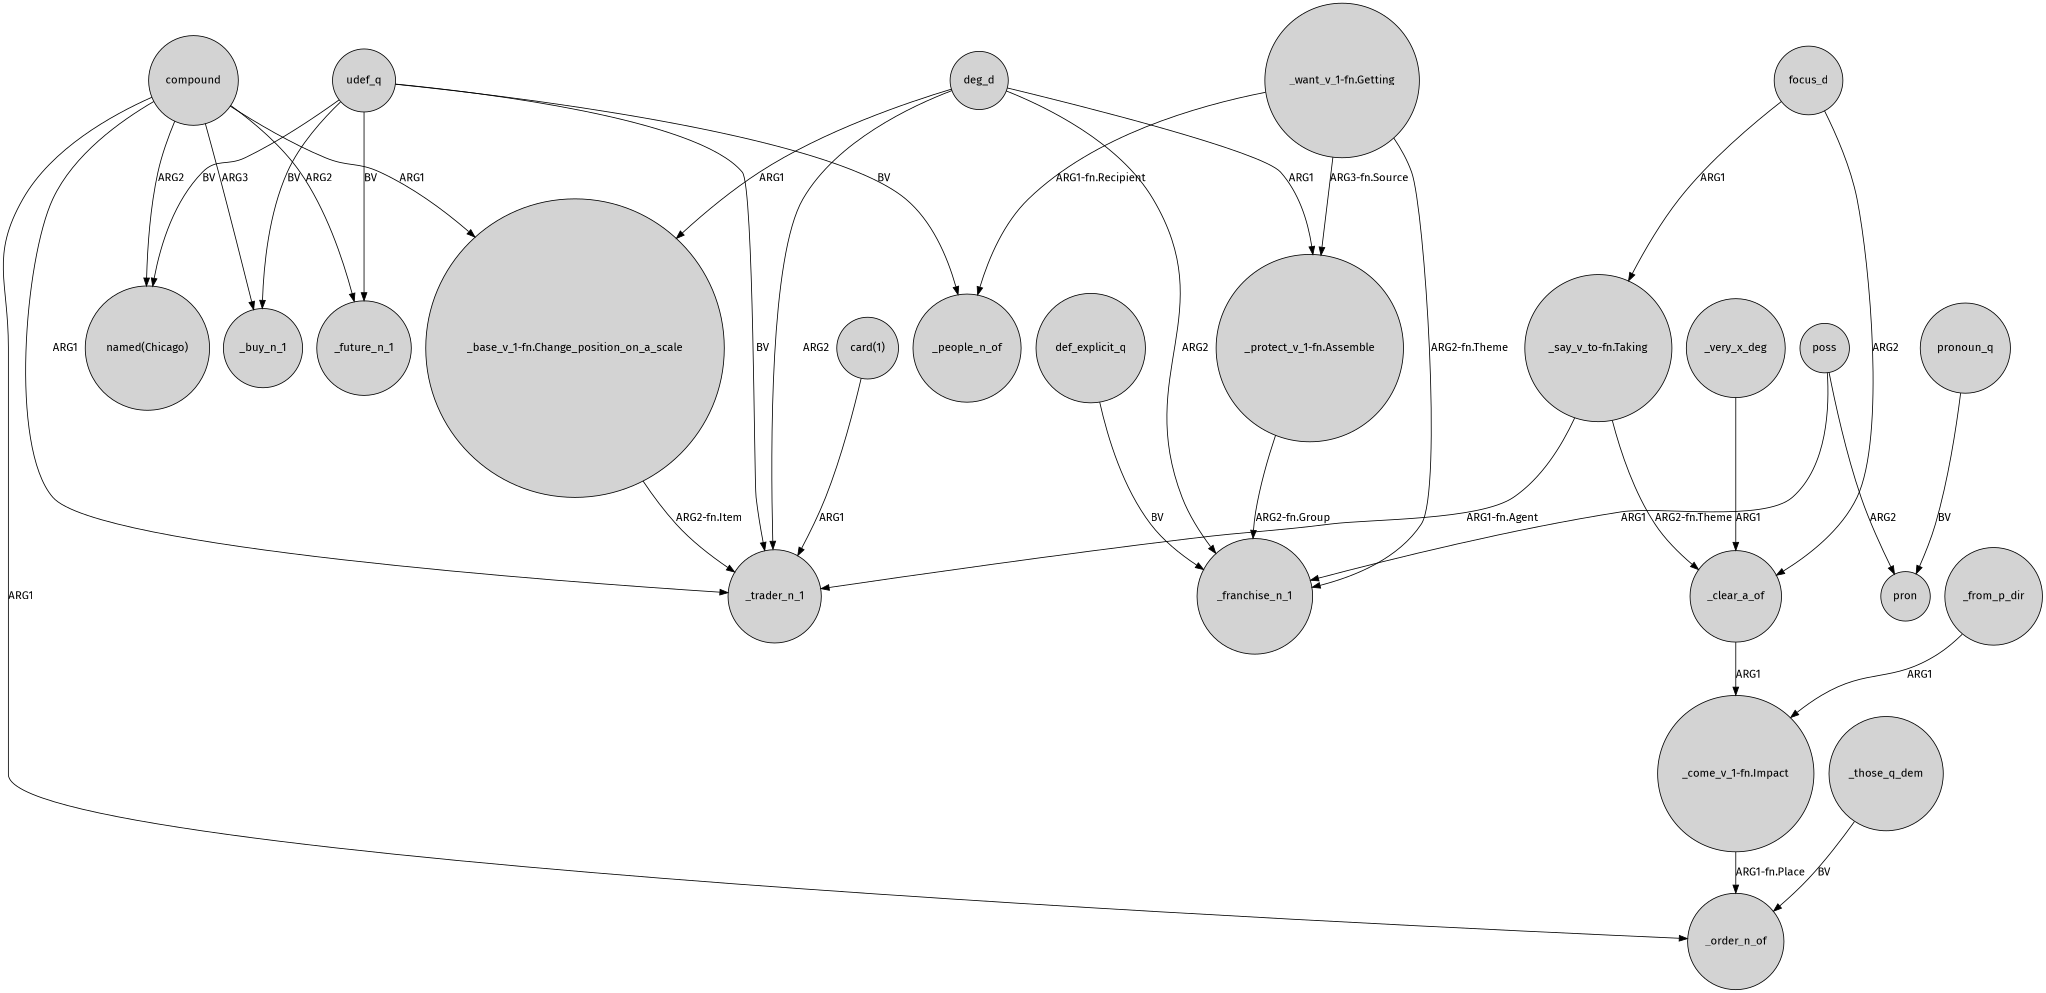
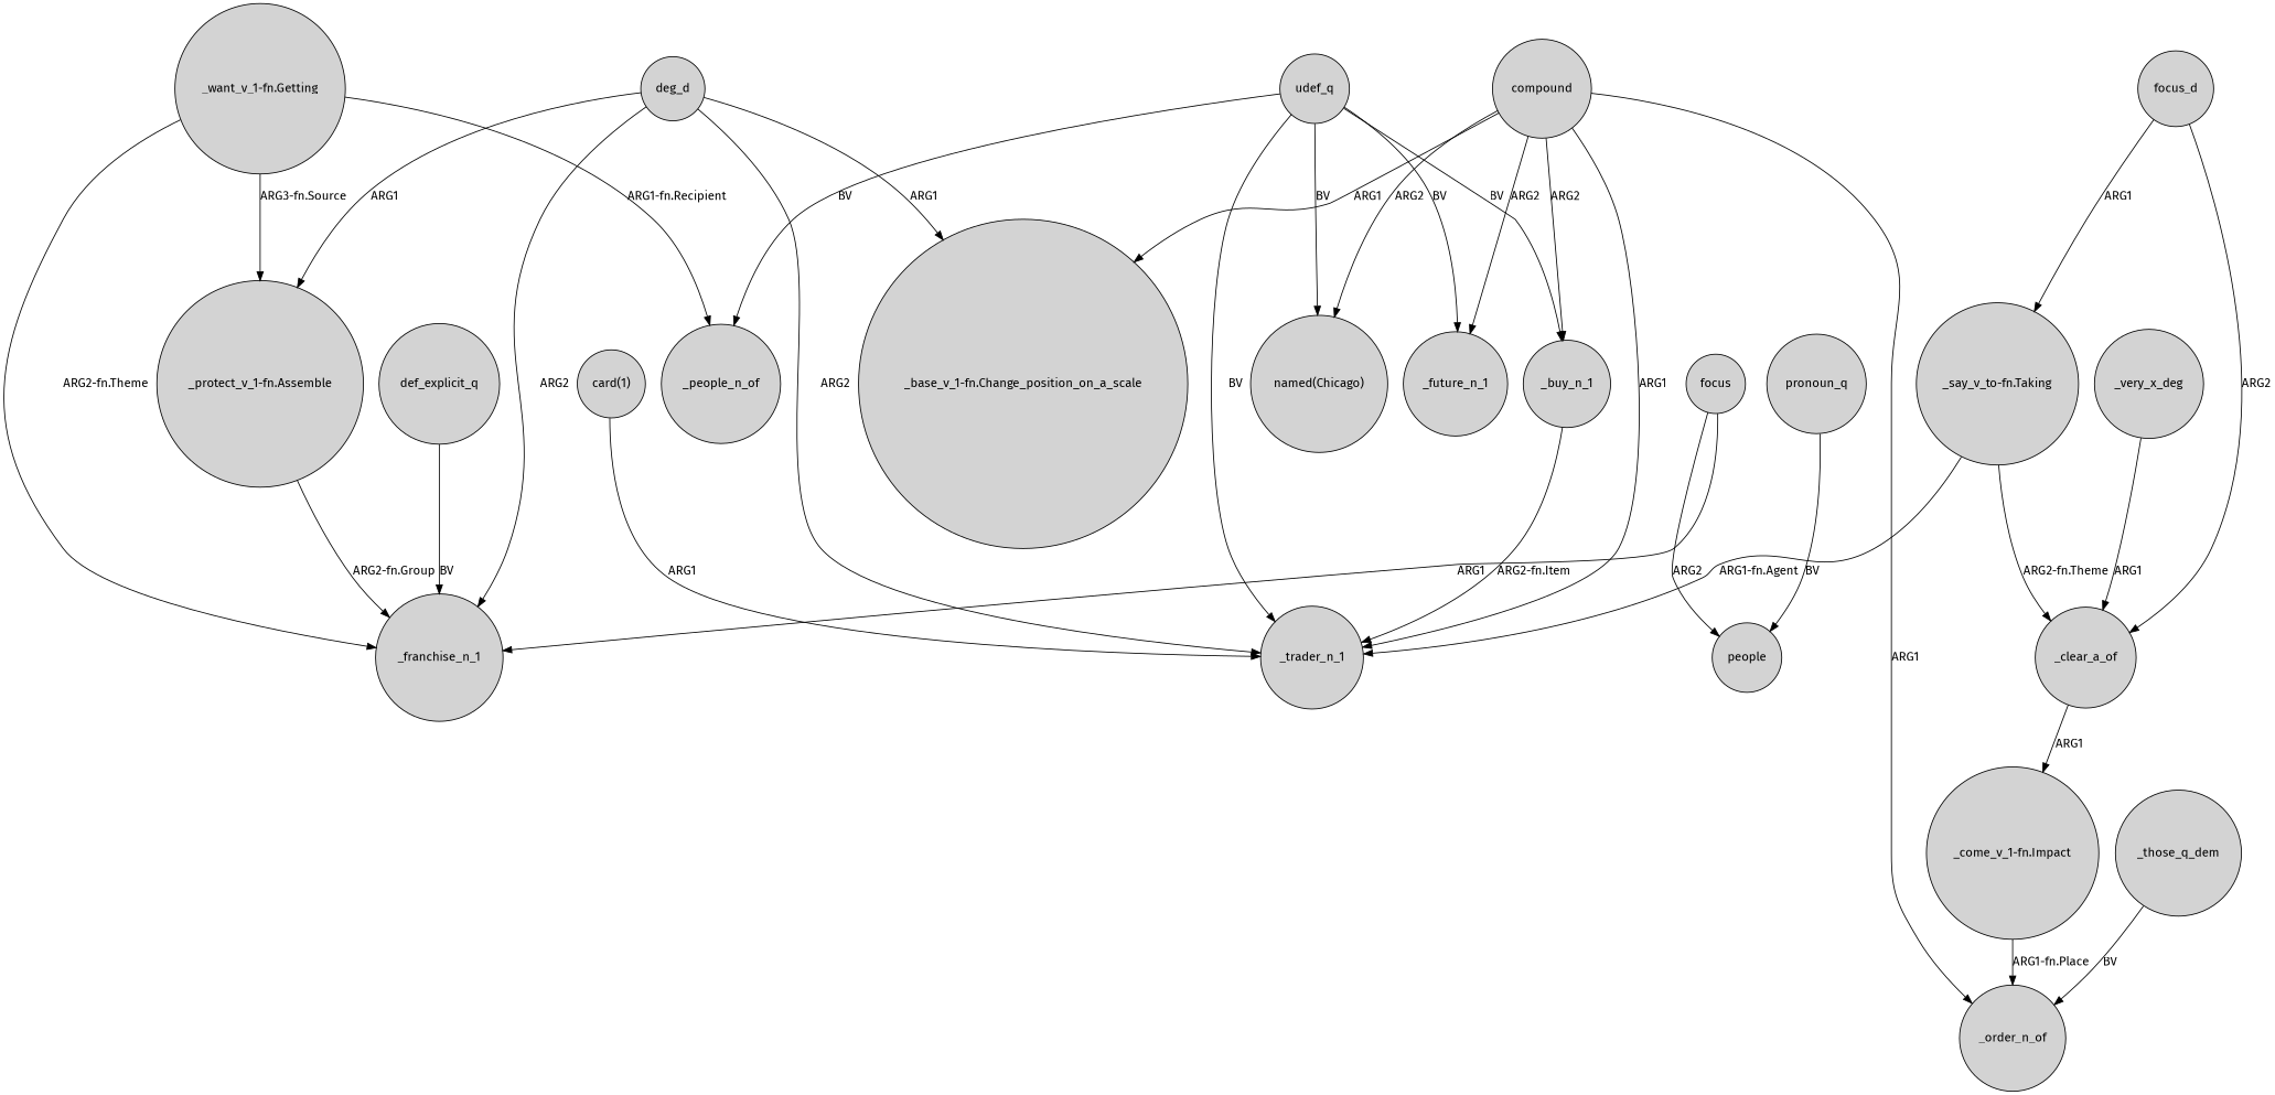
  digraph {
    fontname="Fira Sans"
    node [fontname="Fira Sans" shape=circle style=filled]
    edge [fontname="Fira Sans"]
    udef_q
    _people_n_of
    _trader_n_1
    _buy_n_1
    _future_n_1
    "named(Chicago)"
    "_want_v_1-fn.Getting"
    _franchise_n_1
    "_protect_v_1-fn.Assemble"
-   poss
-   pron
+   poss [label=focus]
+   pron [label=people]
    "card(1)"
    compound
    _order_n_of
    "_base_v_1-fn.Change_position_on_a_scale"
    focus_d
    "_say_v_to-fn.Taking"
    _clear_a_of
    "_come_v_1-fn.Impact"
    n20 [label=deg_d]
-   _from_p_dir
    def_explicit_q
    pronoun_q
    _those_q_dem
    _very_x_deg
    udef_q -> _people_n_of [label=BV]
    udef_q -> _trader_n_1 [label=BV]
    udef_q -> _buy_n_1 [label=BV]
    udef_q -> _future_n_1 [label=BV]
    udef_q -> "named(Chicago)" [label=BV]
    "_want_v_1-fn.Getting" -> _people_n_of [label="ARG1-fn.Recipient"]
    "_want_v_1-fn.Getting" -> _franchise_n_1 [label="ARG2-fn.Theme"]
    "_want_v_1-fn.Getting" -> "_protect_v_1-fn.Assemble" [label="ARG3-fn.Source"]
    "_protect_v_1-fn.Assemble" -> _franchise_n_1 [label="ARG2-fn.Group"]
    poss -> _franchise_n_1 [label=ARG1]
    poss -> pron [label=ARG2]
    "card(1)" -> _trader_n_1 [label=ARG1]
    compound -> _trader_n_1 [label=ARG1]
-   compound -> _buy_n_1 [label=ARG3]
+   compound -> _buy_n_1 [label=ARG2]
    compound -> _future_n_1 [label=ARG2]
    compound -> "named(Chicago)" [label=ARG2]
    compound -> _order_n_of [label=ARG1]
    compound -> "_base_v_1-fn.Change_position_on_a_scale" [label=ARG1]
-   "_base_v_1-fn.Change_position_on_a_scale" -> _trader_n_1 [label="ARG2-fn.Item"]
+   _buy_n_1 -> _trader_n_1 [label="ARG2-fn.Item"]
    focus_d -> "_say_v_to-fn.Taking" [label=ARG1]
    focus_d -> _clear_a_of [label=ARG2]
    "_say_v_to-fn.Taking" -> _trader_n_1 [label="ARG1-fn.Agent"]
    "_say_v_to-fn.Taking" -> _clear_a_of [label="ARG2-fn.Theme"]
    _clear_a_of -> "_come_v_1-fn.Impact" [label=ARG1]
    "_come_v_1-fn.Impact" -> _order_n_of [label="ARG1-fn.Place"]
    n20 -> _trader_n_1 [label=ARG2]
    n20 -> _franchise_n_1 [label=ARG2]
    n20 -> "_protect_v_1-fn.Assemble" [label=ARG1]
    n20 -> "_base_v_1-fn.Change_position_on_a_scale" [label=ARG1]
-   _from_p_dir -> "_come_v_1-fn.Impact" [label=ARG1]
    def_explicit_q -> _franchise_n_1 [label=BV]
    pronoun_q -> pron [label=BV]
    _those_q_dem -> _order_n_of [label=BV]
    _very_x_deg -> _clear_a_of [label=ARG1]
  }
